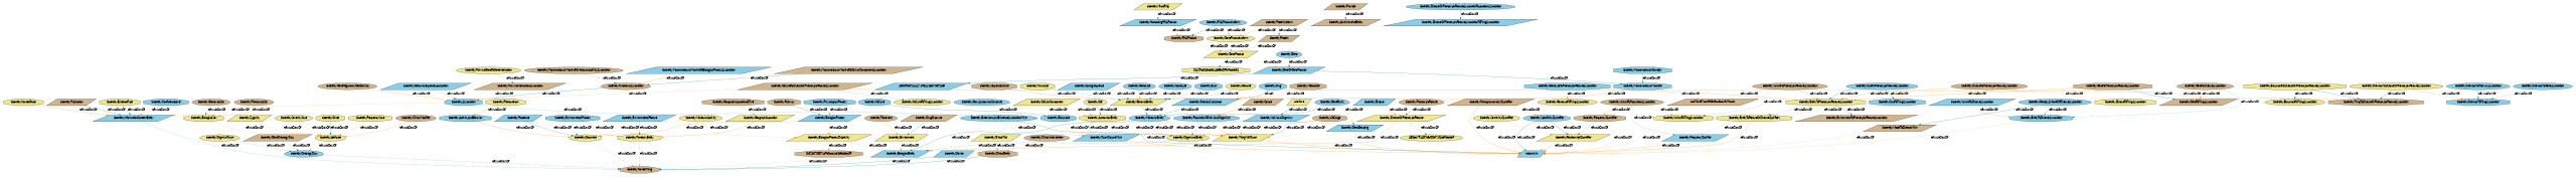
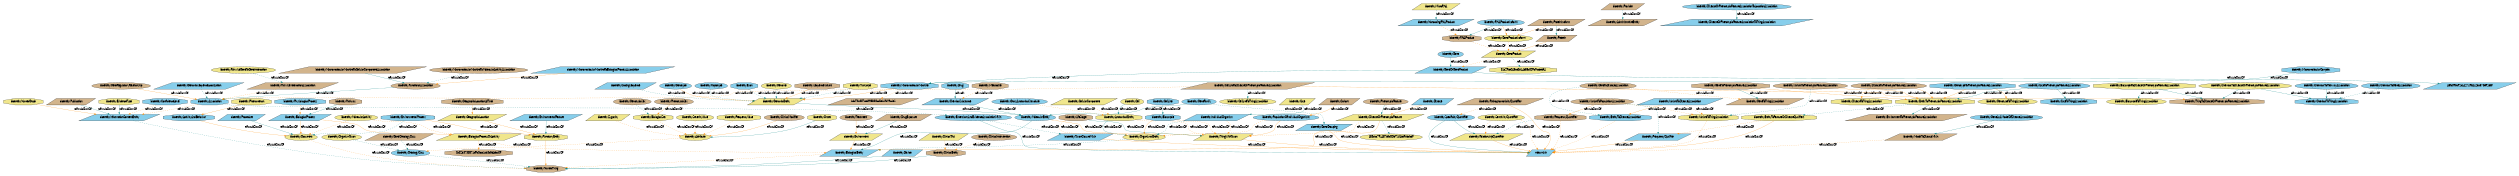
  digraph {
    fontname=Lato
    rankdir=TB
    node [color=black fillcolor=skyblue fontname=Lato shape=parallelogram style=filled]
    edge [color=darkorange fontname=Lato style=solid]
    "bioentity:EvidenceType" [fillcolor=khaki shape=octagon]
    "bioentity:InformationContentEntity"
    "bioentity:NamedThing" [fillcolor=tan shape=octagon]
    "bioentity:Cohort" [fillcolor=tan]
    "bioentity:PopulationOfIndividualOrganisms" [shape=ellipse]
    "bioentity:ThingWithTaxon" [fillcolor=khaki]
    "bioentity:OrganismalEntity" [fillcolor=khaki shape=ellipse]
    "bioentity:Phenomenon" [fillcolor=khaki shape=octagon]
    "bioentity:ActivityAndBehavior" [shape=octagon]
    "bioentity:Occurrent" [fillcolor=khaki shape=ellipse]
    "bioentity:Environment" [fillcolor=khaki]
    "bioentity:BiologicalEntity"
    "bioentity:SequenceVariant" [fillcolor=tan shape=octagon]
    "bioentity:GenomicEntity" [fillcolor=khaki]
    "bioentity:MolecularEntity" [shape=ellipse]
    "bioentity:CellularComponent" [fillcolor=khaki]
    "bioentity:AnatomicalEntity" [fillcolor=khaki shape=octagon]
    "bioentity:FrequencyQuantifier" [fillcolor=tan shape=octagon]
    "bioentity:RelationshipQuantifier" [fillcolor=khaki]
    "meta:mixin"
    "bioentity:EntityToDiseaseAssociation" [shape=octagon]
    "bioentity:VariantToDiseaseAssociation"
    "bioentity:VariantToThingAssociation" [fillcolor=khaki shape=octagon]
    "bioentity:Association" [shape=octagon]
    "bioentity:GenomicSequenceLocalization"
    "bioentity:ExtensionsAndEvidenceAssociationMixin" [shape=ellipse]
    "bioentity:IndividualOrganism"
    "bioentity:ConfidenceLevel" [shape=octagon]
    "bioentity:EnvironmentalProcess" [shape=octagon]
    "bioentity:PlanetaryEntity" [fillcolor=khaki shape=octagon]
    "bioentity:NamedGraph" [fillcolor=khaki shape=octagon]
    "bioentity:OntologyClass" [shape=ellipse]
    "bioentity:PairwiseGeneToGeneInteraction" [fillcolor=khaki shape=ellipse]
    "bioentity:PairwiseInteractionAssociation" [fillcolor=tan]
    "bioentity:FrequencyQualifier"
    "bioentity:GeneProduct" [fillcolor=khaki]
    "bioentity:GeneOrGeneProduct"
    "31c29be045ce3d14e85c009c9cdcebf4" [fillcolor=khaki shape=octagon]
    "bioentity:MacromolecularMachine" [shape=octagon]
    "45fa095c92d1427198412ea573e9268f"
    "bioentity:MacromolecularMachineToMolecularActivityAssociation" [fillcolor=tan shape=ellipse]
    "bioentity:FunctionalAssociation" [fillcolor=tan shape=ellipse]
    "bioentity:Transcript" [fillcolor=khaki shape=octagon]
    "bioentity:GeneGrouping"
    "bioentity:Provider" [fillcolor=tan]
    "bioentity:AdministrativeEntity" [fillcolor=tan]
    "bioentity:ChemicalSubstance"
    "bioentity:EntityToFeatureOrDiseaseQualifiers" [fillcolor=khaki shape=octagon]
    "bioentity:MacromolecularMachineToBiologicalProcessAssociation"
    "bioentity:Drug" [shape=octagon]
    "bioentity:GeneRegulatoryRelationship" [fillcolor=tan shape=ellipse]
    "bioentity:ModelToDiseaseMixin" [fillcolor=tan]
    "bioentity:GeographicLocation" [fillcolor=khaki]
    "bioentity:CodingSequence"
    "bioentity:MacromolecularMachineToCellularComponentAssociation" [fillcolor=tan]
    "bioentity:OrganismTaxon" [fillcolor=khaki shape=ellipse]
    "bioentity:Publication" [fillcolor=tan]
    "bioentity:Metabolite" [fillcolor=tan shape=octagon]
    "bioentity:GeneToDiseaseAssociation" [fillcolor=tan shape=ellipse]
    "bioentity:GeneToThingAssociation" [fillcolor=tan]
    "bioentity:TaxonClosureMixin"
    "bioentity:ChemicalToDiseaseOrPhenotypicFeatureAssociation" [fillcolor=khaki shape=ellipse]
    "bioentity:ChemicalToThingAssociation" [shape=octagon]
    "bioentity:ThingToDiseaseOrPhenotypicFeatureAssociation" [fillcolor=tan shape=octagon]
    "bioentity:CellLine" [shape=octagon]
    "bioentity:Biosample" [shape=octagon]
    "bioentity:Cell" [fillcolor=khaki shape=ellipse]
    "bioentity:ChemicalToPathwayAssociation" [shape=ellipse]
    "bioentity:ChemicalToGeneAssociation" [shape=ellipse]
    b6d73a357aedf98833bc5eb1fb29cde1 [fillcolor=tan]
    "bioentity:RNAProduct" [fillcolor=tan shape=octagon]
    "bioentity:PhysiologicalProcess" [shape=octagon]
    "bioentity:BiologicalProcess"
    "bioentity:BiologicalProcessOrActivity" [fillcolor=khaki]
    "bioentity:GeneProductIsoform" [fillcolor=khaki shape=ellipse]
    "bioentity:Protein" [fillcolor=tan]
    "bioentity:Pathway" [fillcolor=tan shape=octagon]
    "bioentity:EnvironmentToPhenotypicFeatureAssociation" [fillcolor=tan]
    "bioentity:EntityToPhenotypicFeatureAssociation" [fillcolor=khaki shape=octagon]
    "bioentity:DiseaseOrPhenotypicFeature" [fillcolor=khaki]
    "483dcc791487b5d00bf71f4b69dedbe9" [fillcolor=khaki shape=ellipse]
    "bioentity:GeneFamily" [shape=ellipse]
    "bioentity:MacromolecularComplex" [shape=octagon]
    "bioentity:Genotype" [shape=ellipse]
    "bioentity:ClinicalTrial" [fillcolor=khaki]
    "bioentity:ClinicalEntity" [fillcolor=tan shape=octagon]
    "bioentity:Onset" [fillcolor=khaki shape=octagon]
    "bioentity:Attribute" [fillcolor=khaki shape=ellipse]
    "bioentity:NoncodingRNAProduct"
    "bioentity:GeneOntologyClass" [fillcolor=tan]
    "bioentity:GeographicLocationAtTime" [fillcolor=tan shape=octagon]
    "bioentity:Zygosity" [fillcolor=khaki]
    "0a32e3733871d9b0cca1cb3a5e4eba09" [fillcolor=tan shape=octagon]
    "bioentity:Procedure"
    "bioentity:Device"
    "bioentity:BiologicalSex" [fillcolor=khaki shape=octagon]
    "bioentity:SeverityValue" [fillcolor=khaki shape=ellipse]
    "bioentity:ClinicalIntervention" [fillcolor=tan shape=ellipse]
    "bioentity:FrequencyValue" [fillcolor=khaki shape=octagon]
    "bioentity:DiseaseToPhenotypicFeatureAssociation" [fillcolor=tan shape=ellipse]
    "bioentity:DiseaseToThingAssociation" [fillcolor=khaki shape=octagon]
    "bioentity:MolecularActivity" [fillcolor=khaki shape=ellipse]
    "bioentity:LifeStage" [fillcolor=tan shape=octagon]
    "bioentity:Haplotype" [shape=ellipse]
    "bioentity:RNAProductIsoform" [shape=ellipse]
    "bioentity:Disease"
    "bioentity:GrossAnatomicalStructure" [shape=ellipse]
    "bioentity:GeneAsAModelOfDiseaseAssociation" [shape=ellipse]
    "bioentity:SenstivityQuantifier" [fillcolor=khaki shape=ellipse]
    "bioentity:Gene" [shape=ellipse]
    "bioentity:DrugExposure" [fillcolor=tan]
-   "bioentity:Case" [fillcolor=khaki label="cde:Case"]
+   "bioentity:Case" [fillcolor=khaki]
    "bioentity:VariantToPopulationAssociation" [fillcolor=tan shape=ellipse]
    "bioentity:Exon" [shape=octagon]
    "bioentity:GenotypicSex" [fillcolor=tan shape=ellipse]
    "bioentity:EnvironmentalFeature"
    "bioentity:CellLineToDiseaseOrPhenotypicFeatureAssociation" [fillcolor=tan]
    "bioentity:CellLineToThingAssociation" [fillcolor=khaki shape=ellipse]
    "bioentity:BiosampleToDiseaseOrPhenotypicFeatureAssociation" [fillcolor=khaki shape=octagon]
    "bioentity:BiosampleToThingAssociation" [fillcolor=khaki shape=ellipse]
    "bioentity:GenotypeToPhenotypicFeatureAssociation" [shape=octagon]
    "bioentity:GenotypeToThingAssociation" [fillcolor=khaki shape=ellipse]
    "bioentity:DiseaseOrPhenotypicFeatureAssociationToLocationAssociation" [shape=ellipse]
    "bioentity:DiseaseOrPhenotypicFeatureAssociationToThingAssociation"
    "bioentity:PhenotypicSex" [fillcolor=tan shape=ellipse]
    "bioentity:Genome" [fillcolor=khaki shape=ellipse]
    "bioentity:MicroRNA" [fillcolor=khaki]
    "bioentity:VariantToPhenotypicFeatureAssociation" [fillcolor=tan shape=ellipse]
    "bioentity:ClinicalModifier" [fillcolor=tan shape=ellipse]
    "bioentity:GeneToPhenotypicFeatureAssociation" [fillcolor=tan shape=octagon]
    "bioentity:PathognomonicityQuantifier" [fillcolor=tan]
    "bioentity:SpecificityQuantifier" [shape=ellipse]
    "bioentity:ProteinIsoform" [fillcolor=tan]
    "bioentity:CaseToPhenotypicFeatureAssociation" [shape=ellipse]
    "bioentity:CaseToThingAssociation" [shape=octagon]
    "bioentity:PhenotypicFeature" [fillcolor=tan shape=ellipse]
    "bioentity:Treatment" [fillcolor=tan shape=ellipse]
    "bioentity:EvidenceType" -> "bioentity:InformationContentEntity" [color=teal label="rdfs:subClassOf"]
    "bioentity:InformationContentEntity" -> "bioentity:NamedThing" [color=teal label="rdfs:subClassOf" style=dashed]
    "bioentity:Cohort" -> "bioentity:PopulationOfIndividualOrganisms" [label="rdfs:subClassOf"]
    "bioentity:PopulationOfIndividualOrganisms" -> "bioentity:ThingWithTaxon" [label="rdfs:subClassOf"]
    "bioentity:PopulationOfIndividualOrganisms" -> "bioentity:OrganismalEntity" [label="rdfs:subClassOf" style=dashed]
    "bioentity:ThingWithTaxon" -> "meta:mixin" [label="rdfs:subClassOf"]
    "bioentity:OrganismalEntity" -> "bioentity:BiologicalEntity" [color=teal label="rdfs:subClassOf" style=dashed]
    "bioentity:Phenomenon" -> "bioentity:ActivityAndBehavior" [label="rdfs:subClassOf"]
    "bioentity:ActivityAndBehavior" -> "bioentity:Occurrent" [label="rdfs:subClassOf"]
    "bioentity:Occurrent" -> "bioentity:NamedThing" [label="rdfs:subClassOf" style=dashed]
    "bioentity:Environment" -> "bioentity:BiologicalEntity" [label="rdfs:subClassOf"]
    "bioentity:BiologicalEntity" -> "bioentity:NamedThing" [label="rdfs:subClassOf" style=dashed]
    "bioentity:SequenceVariant" -> "bioentity:GenomicEntity" [label="rdfs:subClassOf"]
    "bioentity:GenomicEntity" -> "bioentity:MolecularEntity" [color=teal label="rdfs:subClassOf"]
    "bioentity:MolecularEntity" -> "bioentity:ThingWithTaxon" [label="rdfs:subClassOf"]
    "bioentity:MolecularEntity" -> "bioentity:BiologicalEntity" [color=teal label="rdfs:subClassOf"]
    "bioentity:CellularComponent" -> "bioentity:AnatomicalEntity" [label="rdfs:subClassOf" style=dashed]
    "bioentity:AnatomicalEntity" -> "bioentity:ThingWithTaxon" [label="rdfs:subClassOf" style=dashed]
    "bioentity:AnatomicalEntity" -> "bioentity:OrganismalEntity" [color=teal label="rdfs:subClassOf"]
    "bioentity:FrequencyQuantifier" -> "bioentity:RelationshipQuantifier" [color=teal label="rdfs:subClassOf" style=dashed]
    "bioentity:FrequencyQuantifier" -> "meta:mixin" [label="rdfs:subClassOf" style=dashed]
    "bioentity:RelationshipQuantifier" -> "meta:mixin" [label="rdfs:subClassOf"]
    "bioentity:EntityToDiseaseAssociation" -> "meta:mixin" [label="rdfs:subClassOf" style=dashed]
    "bioentity:VariantToDiseaseAssociation" -> "bioentity:EntityToDiseaseAssociation" [label="rdfs:subClassOf"]
    "bioentity:VariantToDiseaseAssociation" -> "bioentity:VariantToThingAssociation" [label="rdfs:subClassOf" style=dashed]
    "bioentity:VariantToThingAssociation" -> "meta:mixin" [label="rdfs:subClassOf" style=dashed]
    "bioentity:Association" -> "bioentity:InformationContentEntity" [label="rdfs:subClassOf" style=dashed]
    "bioentity:Association" -> "bioentity:ExtensionsAndEvidenceAssociationMixin" [color=teal label="rdfs:subClassOf" style=dashed]
    "bioentity:GenomicSequenceLocalization" -> "bioentity:Association" [color=teal label="rdfs:subClassOf" style=dashed]
    "bioentity:ExtensionsAndEvidenceAssociationMixin" -> "meta:mixin" [color=teal label="rdfs:subClassOf"]
    "bioentity:ExtensionsAndEvidenceAssociationMixin" -> "bioentity:TaxonClosureMixin" [color=teal label="rdfs:subClassOf" style=dashed]
    "bioentity:IndividualOrganism" -> "bioentity:ThingWithTaxon" [label="rdfs:subClassOf" style=dashed]
    "bioentity:IndividualOrganism" -> "bioentity:OrganismalEntity" [color=teal label="rdfs:subClassOf" style=dashed]
    "bioentity:ConfidenceLevel" -> "bioentity:InformationContentEntity" [label="rdfs:subClassOf" style=dashed]
    "bioentity:EnvironmentalProcess" -> "bioentity:Occurrent" [color=teal label="rdfs:subClassOf" style=dashed]
    "bioentity:EnvironmentalProcess" -> "bioentity:PlanetaryEntity" [label="rdfs:subClassOf"]
    "bioentity:PlanetaryEntity" -> "bioentity:NamedThing" [label="rdfs:subClassOf"]
    "bioentity:NamedGraph" -> "bioentity:InformationContentEntity" [label="rdfs:subClassOf"]
    "bioentity:OntologyClass" -> "bioentity:NamedThing" [color=teal label="rdfs:subClassOf" style=dashed]
    "bioentity:PairwiseGeneToGeneInteraction" -> "bioentity:PairwiseInteractionAssociation" [color=teal label="rdfs:subClassOf" style=dashed]
    "bioentity:PairwiseInteractionAssociation" -> "bioentity:Association" [label="rdfs:subClassOf" style=dashed]
    "bioentity:FrequencyQualifier" -> "meta:mixin" [label="rdfs:subClassOf"]
    "bioentity:GeneProduct" -> "bioentity:GeneOrGeneProduct" [label="rdfs:subClassOf" style=dashed]
    "bioentity:GeneProduct" -> "31c29be045ce3d14e85c009c9cdcebf4" [color=teal label="rdfs:subClassOf" style=dashed]
    "bioentity:GeneOrGeneProduct" -> "bioentity:MacromolecularMachine" [color=teal label="rdfs:subClassOf"]
    "bioentity:GeneOrGeneProduct" -> "45fa095c92d1427198412ea573e9268f" [color=teal label="rdfs:subClassOf"]
    "bioentity:MacromolecularMachine" -> "bioentity:GenomicEntity" [label="rdfs:subClassOf"]
    "bioentity:MacromolecularMachine" -> b6d73a357aedf98833bc5eb1fb29cde1 [label="rdfs:subClassOf" style=dashed]
    "bioentity:MacromolecularMachineToMolecularActivityAssociation" -> "bioentity:FunctionalAssociation" [color=teal label="rdfs:subClassOf" style=dashed]
    "bioentity:FunctionalAssociation" -> "bioentity:Association" [color=teal label="rdfs:subClassOf"]
    "bioentity:Transcript" -> "bioentity:GenomicEntity" [color=teal label="rdfs:subClassOf" style=dashed]
    "bioentity:GeneGrouping" -> "meta:mixin" [label="rdfs:subClassOf"]
    "bioentity:Provider" -> "bioentity:AdministrativeEntity" [color=teal label="rdfs:subClassOf" style=dashed]
    "bioentity:ChemicalSubstance" -> "bioentity:MolecularEntity" [color=teal label="rdfs:subClassOf"]
    "bioentity:EntityToFeatureOrDiseaseQualifiers" -> "meta:mixin" [label="rdfs:subClassOf"]
    "bioentity:EntityToFeatureOrDiseaseQualifiers" -> "bioentity:FrequencyQualifier" [label="rdfs:subClassOf" style=dashed]
    "bioentity:MacromolecularMachineToBiologicalProcessAssociation" -> "bioentity:FunctionalAssociation" [label="rdfs:subClassOf"]
    "bioentity:Drug" -> "bioentity:ChemicalSubstance" [color=teal label="rdfs:rdfs"]
    "bioentity:GeneRegulatoryRelationship" -> "bioentity:Association" [label="rdfs:subClassOf"]
    "bioentity:ModelToDiseaseMixin" -> "meta:mixin" [label="rdfs:subClassOf" style=dashed]
    "bioentity:GeographicLocation" -> "bioentity:PlanetaryEntity" [label="rdfs:subClassOf"]
    "bioentity:CodingSequence" -> "bioentity:GenomicEntity" [color=teal label="rdfs:subClassOf" style=dashed]
    "bioentity:MacromolecularMachineToCellularComponentAssociation" -> "bioentity:FunctionalAssociation" [color=teal label="rdfs:subClassOf"]
    "bioentity:OrganismTaxon" -> "bioentity:OntologyClass" [color=teal label="rdfs:subClassOf" style=dashed]
    "bioentity:Publication" -> "bioentity:InformationContentEntity" [color=teal label="rdfs:subClassOf"]
    "bioentity:Metabolite" -> "bioentity:ChemicalSubstance" [label="rdfs:subClassOf" style=dashed]
    "bioentity:GeneToDiseaseAssociation" -> "bioentity:EntityToDiseaseAssociation" [color=teal label="rdfs:subClassOf" style=dashed]
    "bioentity:GeneToDiseaseAssociation" -> "bioentity:GeneToThingAssociation" [label="rdfs:subClassOf" style=dashed]
    "bioentity:TaxonClosureMixin" -> "meta:mixin" [label="rdfs:subClassOf"]
-   "bioentity:ChemicalToDiseaseOrPhenotypicFeatureAssociation" -> "bioentity:ChemicalToThingAssociation" [label="rdfs:subClassOf"]
+   "bioentity:ChemicalToDiseaseOrPhenotypicFeatureAssociation" -> "bioentity:ChemicalToThingAssociation" [color=teal label="rdfs:subClassOf"]
    "bioentity:ChemicalToDiseaseOrPhenotypicFeatureAssociation" -> "bioentity:ThingToDiseaseOrPhenotypicFeatureAssociation" [color=teal label="rdfs:subClassOf"]
    "bioentity:CellLine" -> "bioentity:Biosample" [color=teal label="rdfs:subClassOf"]
    "bioentity:Biosample" -> "bioentity:ThingWithTaxon" [label="rdfs:subClassOf" style=dashed]
    "bioentity:Biosample" -> "bioentity:OrganismalEntity" [label="rdfs:subClassOf"]
    "bioentity:Cell" -> "bioentity:AnatomicalEntity" [color=teal label="rdfs:subClassOf"]
    "bioentity:ChemicalToPathwayAssociation" -> "bioentity:ChemicalToThingAssociation" [color=teal label="rdfs:subClassOf"]
    "bioentity:ChemicalToGeneAssociation" -> "bioentity:ChemicalToThingAssociation" [color=teal label="rdfs:subClassOf" style=dashed]
    "bioentity:RNAProduct" -> "bioentity:GeneProduct" [label="rdfs:subClassOf" style=dashed]
    "bioentity:PhysiologicalProcess" -> "bioentity:BiologicalProcess" [label="rdfs:subClassOf" style=dashed]
    "bioentity:BiologicalProcess" -> "bioentity:Occurrent" [label="rdfs:subClassOf"]
    "bioentity:BiologicalProcess" -> "bioentity:BiologicalProcessOrActivity" [label="rdfs:subClassOf"]
    "bioentity:BiologicalProcessOrActivity" -> "bioentity:BiologicalEntity" [label="rdfs:subClassOf" style=dashed]
    "bioentity:BiologicalProcessOrActivity" -> "0a32e3733871d9b0cca1cb3a5e4eba09" [label="rdfs:subClassOf" style=dashed]
    "bioentity:GeneProductIsoform" -> "bioentity:GeneProduct" [label="rdfs:subClassOf" style=dashed]
    "bioentity:Protein" -> "bioentity:GeneProduct" [label="rdfs:subClassOf"]
    "bioentity:Pathway" -> "bioentity:BiologicalProcess" [color=teal label="rdfs:subClassOf"]
    "bioentity:EntityToPhenotypicFeatureAssociation" -> "bioentity:EntityToFeatureOrDiseaseQualifiers" [color=teal label="rdfs:subClassOf" style=dashed]
    "bioentity:EntityToPhenotypicFeatureAssociation" -> "bioentity:EnvironmentToPhenotypicFeatureAssociation" [color=teal label="rdfs:subClassOf"]
    "bioentity:DiseaseOrPhenotypicFeature" -> "bioentity:ThingWithTaxon" [label="rdfs:subClassOf" style=dashed]
    "bioentity:DiseaseOrPhenotypicFeature" -> "bioentity:BiologicalEntity" [label="rdfs:subClassOf"]
    "bioentity:DiseaseOrPhenotypicFeature" -> "483dcc791487b5d00bf71f4b69dedbe9" [color=teal label="rdfs:subClassOf" style=dashed]
    "bioentity:GeneFamily" -> "bioentity:MolecularEntity" [color=teal label="rdfs:subClassOf"]
    "bioentity:GeneFamily" -> "bioentity:GeneGrouping" [color=teal label="rdfs:subClassOf" style=dashed]
    "bioentity:MacromolecularComplex" -> "bioentity:MacromolecularMachine" [color=teal label="rdfs:subClassOf"]
    "bioentity:Genotype" -> "bioentity:GenomicEntity" [label="rdfs:subClassOf"]
    "bioentity:ClinicalTrial" -> "bioentity:ClinicalEntity" [label="rdfs:subClassOf" style=dashed]
    "bioentity:ClinicalEntity" -> "bioentity:NamedThing" [color=teal label="rdfs:subClassOf"]
    "bioentity:Onset" -> "bioentity:Attribute" [color=teal label="rdfs:subClassOf"]
    "bioentity:Attribute" -> "bioentity:OntologyClass" [label="rdfs:subClassOf" style=dashed]
    "bioentity:NoncodingRNAProduct" -> "bioentity:RNAProduct" [label="rdfs:subClassOf" style=dashed]
    "bioentity:GeneOntologyClass" -> "bioentity:OntologyClass" [color=teal label="rdfs:subClassOf" style=dashed]
    "bioentity:GeographicLocationAtTime" -> "bioentity:GeographicLocation" [label="rdfs:subClassOf"]
    "bioentity:Zygosity" -> "bioentity:Attribute" [label="rdfs:subClassOf" style=dashed]
    "bioentity:Procedure" -> "bioentity:Occurrent" [color=teal label="rdfs:subClassOf"]
    "bioentity:Device" -> "bioentity:NamedThing" [color=teal label="rdfs:subClassOf"]
    "bioentity:BiologicalSex" -> "bioentity:Attribute" [label="rdfs:subClassOf" style=dashed]
    "bioentity:SeverityValue" -> "bioentity:Attribute" [label="rdfs:subClassOf" style=dashed]
    "bioentity:ClinicalIntervention" -> "bioentity:ClinicalEntity" [label="rdfs:subClassOf" style=dashed]
    "bioentity:FrequencyValue" -> "bioentity:Attribute" [label="rdfs:subClassOf" style=dashed]
    "bioentity:DiseaseToPhenotypicFeatureAssociation" -> "bioentity:EntityToPhenotypicFeatureAssociation" [label="rdfs:subClassOf"]
    "bioentity:DiseaseToPhenotypicFeatureAssociation" -> "bioentity:DiseaseToThingAssociation" [label="rdfs:subClassOf" style=dashed]
    "bioentity:MolecularActivity" -> "bioentity:Occurrent" [label="rdfs:subClassOf" style=dashed]
    "bioentity:MolecularActivity" -> "bioentity:BiologicalProcessOrActivity" [label="rdfs:subClassOf" style=dashed]
    "bioentity:LifeStage" -> "bioentity:ThingWithTaxon" [color=teal label="rdfs:subClassOf"]
    "bioentity:LifeStage" -> "bioentity:OrganismalEntity" [label="rdfs:subClassOf" style=dashed]
    "bioentity:Haplotype" -> "bioentity:GenomicEntity" [color=teal label="rdfs:subClassOf" style=dashed]
    "bioentity:RNAProductIsoform" -> "bioentity:RNAProduct" [color=teal label="rdfs:subClassOf"]
    "bioentity:RNAProductIsoform" -> "bioentity:GeneProductIsoform" [label="rdfs:subClassOf"]
    "bioentity:Disease" -> "bioentity:DiseaseOrPhenotypicFeature" [label="rdfs:subClassOf"]
    "bioentity:GrossAnatomicalStructure" -> "bioentity:AnatomicalEntity" [label="rdfs:subClassOf" style=dashed]
-   "bioentity:GeneAsAModelOfDiseaseAssociation" -> "bioentity:EntityToDiseaseAssociation" [label="rdfs:subClassOf"]
    "bioentity:GeneAsAModelOfDiseaseAssociation" -> "bioentity:ModelToDiseaseMixin" [color=teal label="rdfs:subClassOf"]
    "bioentity:SenstivityQuantifier" -> "bioentity:RelationshipQuantifier" [label="rdfs:subClassOf" style=dashed]
    "bioentity:SenstivityQuantifier" -> "meta:mixin" [label="rdfs:subClassOf" style=dashed]
    "bioentity:Gene" -> "bioentity:GeneOrGeneProduct" [color=teal label="rdfs:subClassOf"]
    "bioentity:DrugExposure" -> "bioentity:Environment" [color=teal label="rdfs:subClassOf"]
    "bioentity:Case" -> "bioentity:IndividualOrganism" [color=teal label="rdfs:subClassOf"]
    "bioentity:VariantToPopulationAssociation" -> "bioentity:FrequencyQuantifier" [label="rdfs:subClassOf"]
    "bioentity:VariantToPopulationAssociation" -> "bioentity:VariantToThingAssociation" [label="rdfs:subClassOf" style=dashed]
    "bioentity:VariantToPopulationAssociation" -> "bioentity:FrequencyQualifier" [color=teal label="rdfs:subClassOf" style=dashed]
    "bioentity:Exon" -> "bioentity:GenomicEntity" [color=teal label="rdfs:subClassOf" style=dashed]
    "bioentity:GenotypicSex" -> "bioentity:BiologicalSex" [color=teal label="rdfs:subClassOf" style=dashed]
    "bioentity:EnvironmentalFeature" -> "bioentity:PlanetaryEntity" [color=teal label="rdfs:subClassOf"]
    "bioentity:CellLineToDiseaseOrPhenotypicFeatureAssociation" -> "bioentity:Association" [label="rdfs:subClassOf" style=dashed]
    "bioentity:CellLineToDiseaseOrPhenotypicFeatureAssociation" -> "bioentity:ThingToDiseaseOrPhenotypicFeatureAssociation" [label="rdfs:subClassOf"]
    "bioentity:CellLineToDiseaseOrPhenotypicFeatureAssociation" -> "bioentity:CellLineToThingAssociation" [color=teal label="rdfs:subClassOf" style=dashed]
    "bioentity:BiosampleToDiseaseOrPhenotypicFeatureAssociation" -> "bioentity:ThingToDiseaseOrPhenotypicFeatureAssociation" [color=teal label="rdfs:subClassOf"]
    "bioentity:BiosampleToDiseaseOrPhenotypicFeatureAssociation" -> "bioentity:BiosampleToThingAssociation" [color=teal label="rdfs:subClassOf" style=dashed]
    "bioentity:GenotypeToPhenotypicFeatureAssociation" -> "bioentity:EntityToPhenotypicFeatureAssociation" [label="rdfs:subClassOf"]
    "bioentity:GenotypeToPhenotypicFeatureAssociation" -> "bioentity:GenotypeToThingAssociation" [label="rdfs:subClassOf"]
    "bioentity:DiseaseOrPhenotypicFeatureAssociationToLocationAssociation" -> "bioentity:DiseaseOrPhenotypicFeatureAssociationToThingAssociation" [color=teal label="rdfs:subClassOf"]
    "bioentity:PhenotypicSex" -> "bioentity:BiologicalSex" [label="rdfs:subClassOf"]
    "bioentity:Genome" -> "bioentity:GenomicEntity" [color=teal label="rdfs:subClassOf" style=dashed]
    "bioentity:MicroRNA" -> "bioentity:NoncodingRNAProduct" [color=teal label="rdfs:subClassOf" style=dashed]
    "bioentity:VariantToPhenotypicFeatureAssociation" -> "bioentity:VariantToThingAssociation" [color=teal label="rdfs:subClassOf" style=dashed]
    "bioentity:VariantToPhenotypicFeatureAssociation" -> "bioentity:EntityToPhenotypicFeatureAssociation" [label="rdfs:subClassOf"]
    "bioentity:ClinicalModifier" -> "bioentity:Attribute" [label="rdfs:subClassOf"]
    "bioentity:GeneToPhenotypicFeatureAssociation" -> "bioentity:GeneToThingAssociation" [color=teal label="rdfs:subClassOf"]
    "bioentity:GeneToPhenotypicFeatureAssociation" -> "bioentity:EntityToPhenotypicFeatureAssociation" [label="rdfs:subClassOf"]
    "bioentity:PathognomonicityQuantifier" -> "meta:mixin" [label="rdfs:subClassOf"]
    "bioentity:PathognomonicityQuantifier" -> "bioentity:SpecificityQuantifier" [label="rdfs:subClassOf" style=dashed]
    "bioentity:SpecificityQuantifier" -> "bioentity:RelationshipQuantifier" [color=teal label="rdfs:subClassOf"]
    "bioentity:SpecificityQuantifier" -> "meta:mixin" [color=teal label="rdfs:subClassOf"]
    "bioentity:ProteinIsoform" -> "bioentity:GeneProductIsoform" [label="rdfs:subClassOf"]
    "bioentity:ProteinIsoform" -> "bioentity:Protein" [color=teal label="rdfs:subClassOf"]
    "bioentity:CaseToPhenotypicFeatureAssociation" -> "bioentity:EntityToPhenotypicFeatureAssociation" [color=teal label="rdfs:subClassOf"]
    "bioentity:CaseToPhenotypicFeatureAssociation" -> "bioentity:CaseToThingAssociation" [color=teal label="rdfs:subClassOf"]
    "bioentity:PhenotypicFeature" -> "bioentity:DiseaseOrPhenotypicFeature" [color=teal label="rdfs:subClassOf"]
    "bioentity:Treatment" -> "bioentity:Environment" [label="rdfs:subClassOf"]
  }
